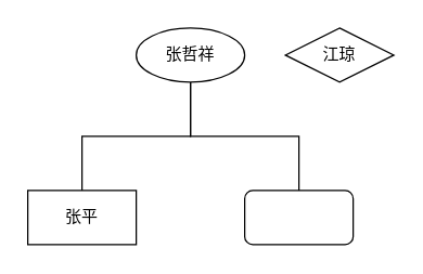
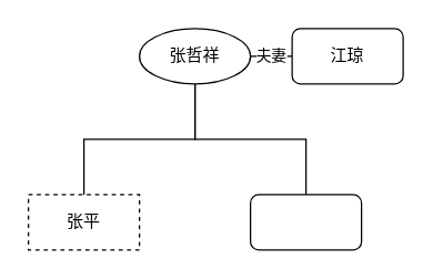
  <mxCell id="0" />
  <mxCell id="1" parent="0" />
+ <mxCell id="2" value="夫妻" style="edgeStyle=orthogonalEdgeStyle;rounded=0;orthogonalLoop=1;jettySize=auto;html=1;exitX=1;exitY=0.5;exitDx=0;exitDy=0;endArrow=none;endFill=0;" edge="1" parent="1" source="5" target="6"><mxGeometry relative="1" as="geometry" /></mxCell>
  <mxCell id="3" style="edgeStyle=orthogonalEdgeStyle;shape=connector;rounded=0;orthogonalLoop=1;jettySize=auto;html=1;exitX=0.5;exitY=1;exitDx=0;exitDy=0;entryX=0.5;entryY=0;entryDx=0;entryDy=0;strokeColor=default;align=center;verticalAlign=middle;fontFamily=Helvetica;fontSize=11;fontColor=default;labelBackgroundColor=default;endArrow=none;endFill=0;" edge="1" parent="1" source="5" target="7"><mxGeometry relative="1" as="geometry" /></mxCell>
  <mxCell id="4" style="edgeStyle=orthogonalEdgeStyle;shape=connector;rounded=0;orthogonalLoop=1;jettySize=auto;html=1;exitX=0.5;exitY=1;exitDx=0;exitDy=0;entryX=0.5;entryY=0;entryDx=0;entryDy=0;strokeColor=default;align=center;verticalAlign=middle;fontFamily=Helvetica;fontSize=11;fontColor=default;labelBackgroundColor=default;endArrow=none;endFill=0;" edge="1" parent="1" source="5" target="8"><mxGeometry relative="1" as="geometry" /></mxCell>
  <mxCell id="5" value="张哲祥" style="ellipse;whiteSpace=wrap;html=1;" vertex="1" parent="1"><mxGeometry x="100" y="20" width="80" height="40" as="geometry" /></mxCell>
- <mxCell id="6" value="江琼" style="rhombus;whiteSpace=wrap;html=1;" vertex="1" parent="1"><mxGeometry x="210" y="20" width="80" height="40" as="geometry" /></mxCell>
- <mxCell id="7" value="张平" style="rounded=0;whiteSpace=wrap;html=1;" vertex="1" parent="1"><mxGeometry x="20" y="140" width="80" height="40" as="geometry" /></mxCell>
+ <mxCell id="6" value="江琼" style="rounded=1;whiteSpace=wrap;html=1;" vertex="1" parent="1"><mxGeometry x="210" y="20" width="80" height="40" as="geometry" /></mxCell>
+ <mxCell id="7" value="张平" style="rounded=0;whiteSpace=wrap;html=1;dashed=1;" vertex="1" parent="1"><mxGeometry x="20" y="140" width="80" height="40" as="geometry" /></mxCell>
  <mxCell id="8" value="" style="rounded=1;whiteSpace=wrap;html=1;" vertex="1" parent="1"><mxGeometry x="180" y="140" width="80" height="40" as="geometry" /></mxCell>
